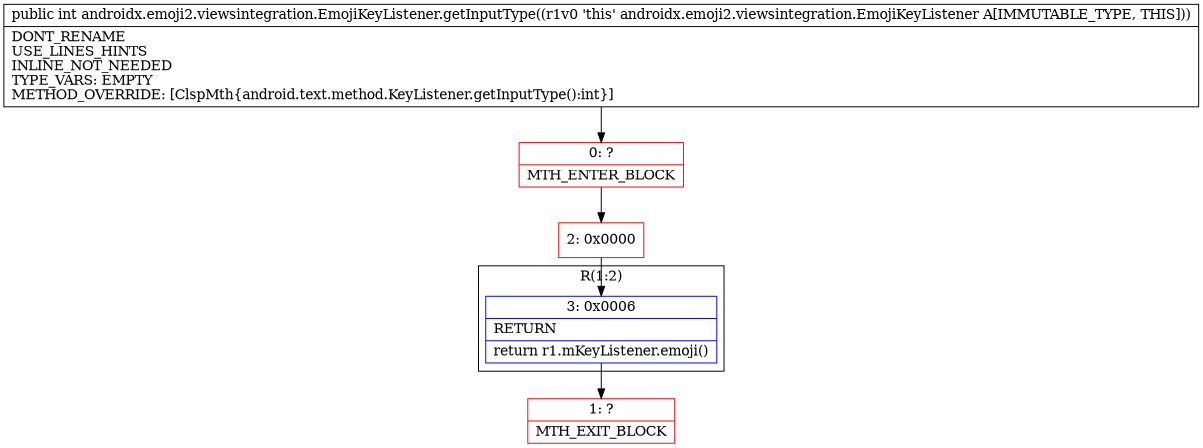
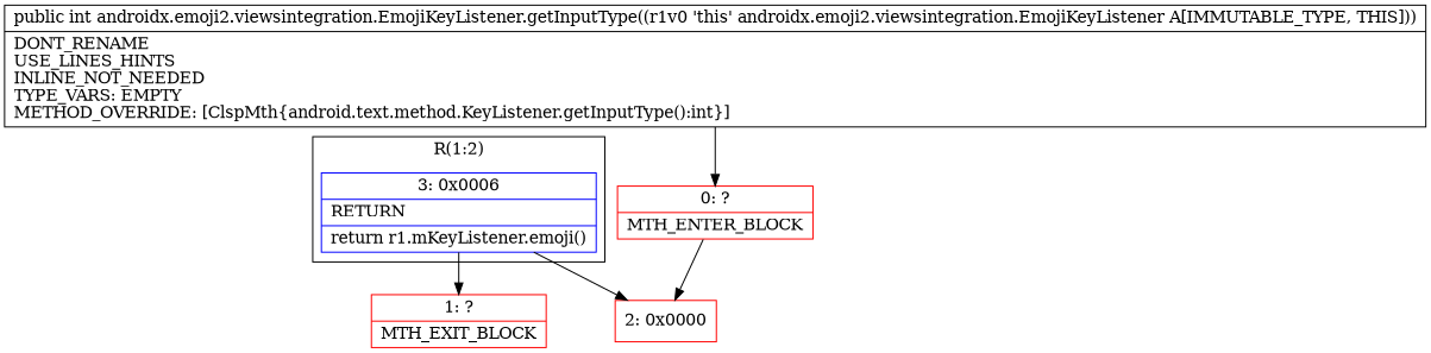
  digraph {
    node [color=red shape=record]
    n1 [color=blue label="{3\:\ 0x0006|RETURN\l|return r1.mKeyListener.emoji()\l}"]
    n2 [label="{1\:\ ?|MTH_EXIT_BLOCK\l}"]
    n3 [label="{0\:\ ?|MTH_ENTER_BLOCK\l}"]
    n4 [label="{2\:\ 0x0000}"]
    n5 [label="{public int androidx.emoji2.viewsintegration.EmojiKeyListener.getInputType((r1v0 'this' androidx.emoji2.viewsintegration.EmojiKeyListener A[IMMUTABLE_TYPE, THIS]))  | DONT_RENAME\lUSE_LINES_HINTS\lINLINE_NOT_NEEDED\lTYPE_VARS: EMPTY\lMETHOD_OVERRIDE: [ClspMth\{android.text.method.KeyListener.getInputType():int\}]\l}" color=""]
    subgraph cluster_1 {
      label="R(1:2)"
      n1
    }
    n1 -> n2
    n3 -> n4
-   n4 -> n1
+   n1 -> n4
    n5 -> n3
  }
